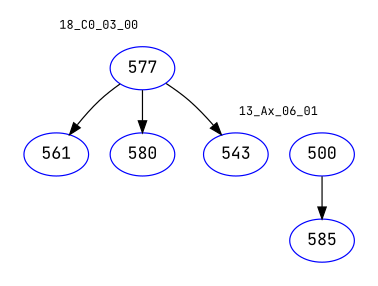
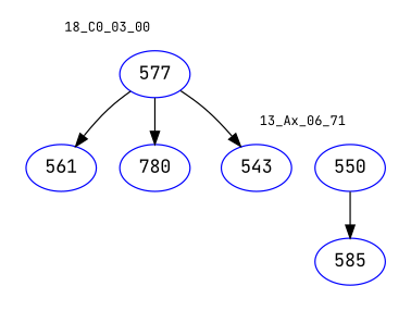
  digraph {
    fontname="JetBrains Mono"
    node [color=blue fontname="JetBrains Mono"]
    edge [color=black fontname="JetBrains Mono"]
-   n1 [label=500]
+   n1 [label=550]
    n2 [label=543]
    n3 [label=585]
    n4 [label=577]
    n5 [label=561]
-   n6 [label=580]
+   n6 [label=780]
    subgraph cluster_1 {
      color=white
      fontsize=10
-     label="13_Ax_06_01"
+     label="13_Ax_06_71"
      n1
      n2
      n3
    }
    subgraph cluster_2 {
      color=white
      fontsize=10
      label="18_C0_03_00"
      n4
      n5
      n6
    }
    n1 -> n3
    n4 -> n2
    n4 -> n5
    n4 -> n6
  }
